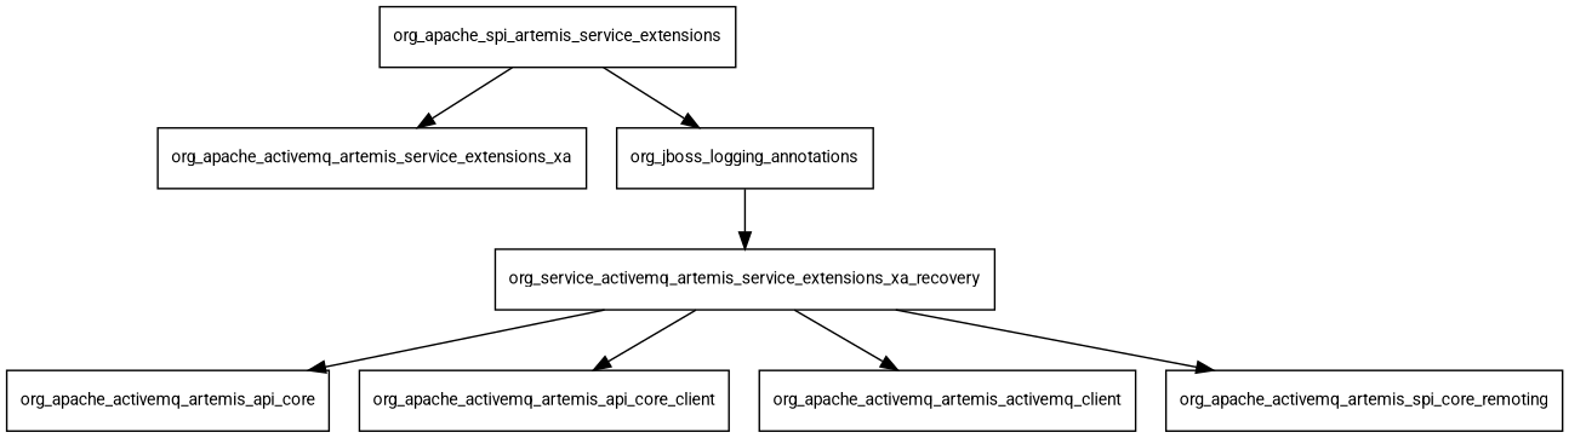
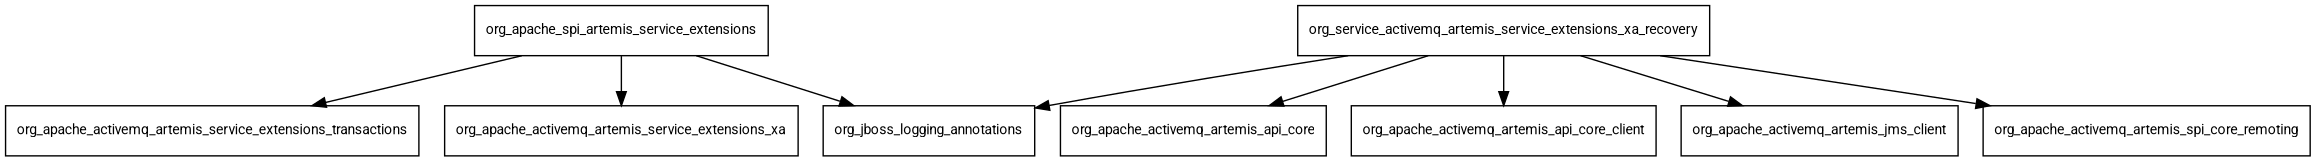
  digraph {
    fontname=Roboto
    node [fontname=Roboto fontsize=10.0 shape=box]
    edge [fontname=Roboto]
    n1 [label=org_apache_spi_artemis_service_extensions]
+   org_apache_activemq_artemis_service_extensions_transactions
    org_apache_activemq_artemis_service_extensions_xa
    org_jboss_logging_annotations
    n5 [label=org_service_activemq_artemis_service_extensions_xa_recovery]
    org_apache_activemq_artemis_api_core
    org_apache_activemq_artemis_api_core_client
-   org_apache_activemq_artemis_jms_client [label=org_apache_activemq_artemis_activemq_client]
+   org_apache_activemq_artemis_jms_client
    org_apache_activemq_artemis_spi_core_remoting
+   n1 -> org_apache_activemq_artemis_service_extensions_transactions
    n1 -> org_apache_activemq_artemis_service_extensions_xa
    n1 -> org_jboss_logging_annotations
-   org_jboss_logging_annotations -> n5
+   n5 -> org_jboss_logging_annotations
    n5 -> org_apache_activemq_artemis_api_core
    n5 -> org_apache_activemq_artemis_api_core_client
    n5 -> org_apache_activemq_artemis_jms_client
    n5 -> org_apache_activemq_artemis_spi_core_remoting
  }
